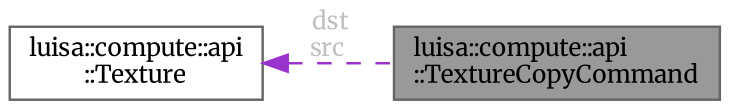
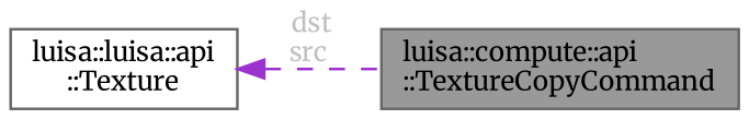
  digraph {
    rankdir=LR
    fontname=Merriweather
    node [color=gray40 fontname=Merriweather fontsize=10 shape=box style=filled]
    n1 [fillcolor=grey60 fontcolor=black height=0.2 label="luisa::compute::api\l::TextureCopyCommand" width=0.4]
-   n2 [fillcolor=white height=0.2 label="luisa::compute::api\l::Texture" width=0.4]
+   n2 [fillcolor=white height=0.2 label="luisa::luisa::api\l::Texture" width=0.4]
    n2 -> n1 [color=darkorchid3 dir=back fontcolor=grey fontname=Merriweather fontsize=10 label=" dst\nsrc" labelfontname=Helvetica labelfontsize=10 style=dashed]
  }
